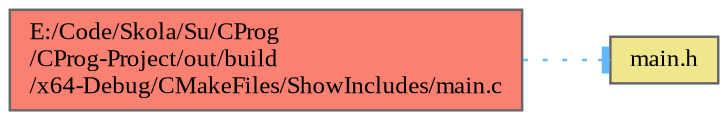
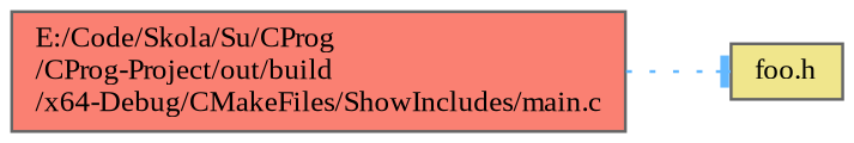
  digraph {
    rankdir=LR
    fontname="Liberation Serif"
    node [fontname="Liberation Serif" fontsize=10 shape=box style=filled]
    n1 [color=gray40 fillcolor=salmon fontcolor=black height=0.2 label="E:/Code/Skola/Su/CProg\l/CProg-Project/out/build\l/x64-Debug/CMakeFiles/ShowIncludes/main.c" width=0.4]
-   n2 [color=grey40 fillcolor=khaki height=0.2 label="main.h" width=0.4]
+   n2 [color=grey40 fillcolor=khaki height=0.2 label="foo.h" width=0.4]
    n1 -> n2 [color=steelblue1 fontname="Liberation Serif" fontsize=10 labelfontname=Helvetica labelfontsize=10 style=dotted arrowhead=tee]
  }
